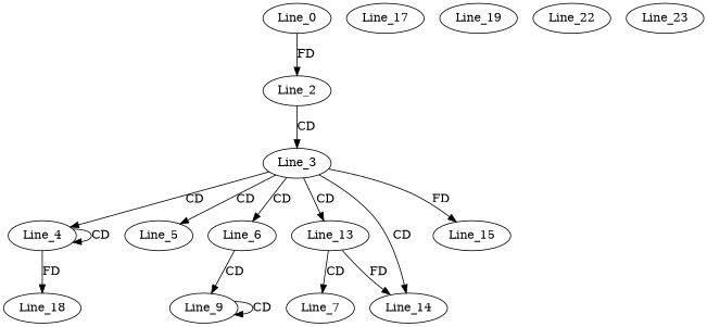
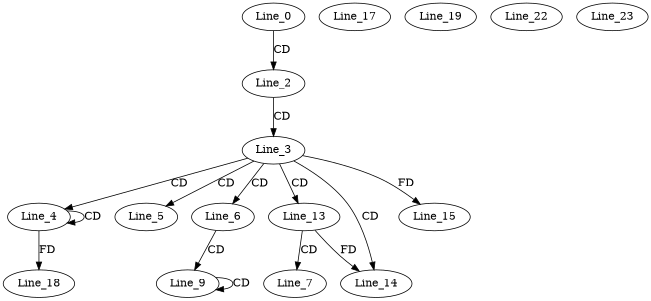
  digraph {
    Line_0
    Line_2
    Line_3
    Line_4
    Line_5
    Line_6
    Line_13
    Line_14
    Line_15
    Line_18
    Line_9
    Line_7
    Line_17
    Line_19
    Line_22
    Line_23
-   Line_0 -> Line_2 [label=FD]
+   Line_0 -> Line_2 [label=CD]
    Line_2 -> Line_3 [label=CD]
    Line_3 -> Line_4 [label=CD]
    Line_3 -> Line_5 [label=CD]
    Line_3 -> Line_6 [label=CD]
    Line_3 -> Line_13 [label=CD]
    Line_3 -> Line_14 [label=CD]
    Line_3 -> Line_15 [label=FD]
    Line_4 -> Line_4 [label=CD]
    Line_4 -> Line_18 [label=FD]
    Line_6 -> Line_9 [label=CD]
    Line_13 -> Line_14 [label=FD]
    Line_13 -> Line_7 [label=CD]
    Line_9 -> Line_9 [label=CD]
  }
